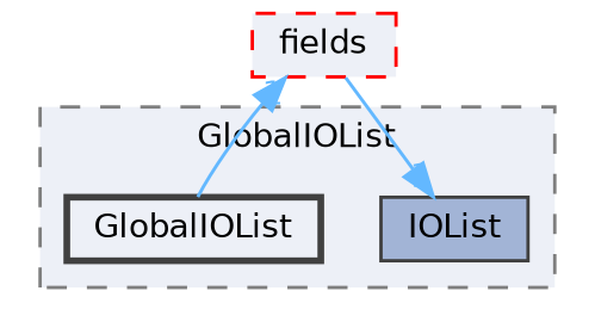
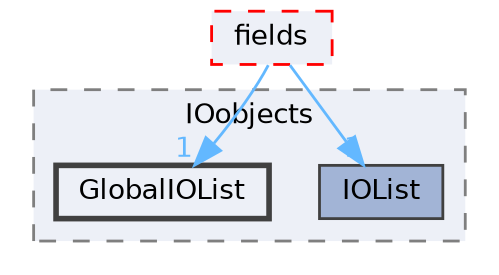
  digraph {
    compound=true
    node [color=grey25 fillcolor="#edf0f7" fontname=Helvetica fontsize=10 shape=box]
    edge [color=steelblue1 fontcolor=steelblue1 fontname=Helvetica fontsize=10 headlabel=1 labeldistance=1.5 labelfontname=Helvetica labelfontsize=10]
    n1 [fillcolor="#a2b4d6" height=0.2 label=IOList style=filled width=0.4]
    n2 [height=0.2 label=GlobalIOList style="filled,bold" width=0.4]
    n3 [color=red height=0.2 label=fields style="filled,dashed" width=0.4]
    subgraph cluster_1 {
      bgcolor="#edf0f7"
      fontname=Helvetica
      fontsize=10
-     label=GlobalIOList
+     label=IOobjects
      pencolor=grey50
      style="filled,dashed"
      n1
      n2
    }
-   n2 -> n3
+   n3 -> n2
    n3 -> n1
  }
